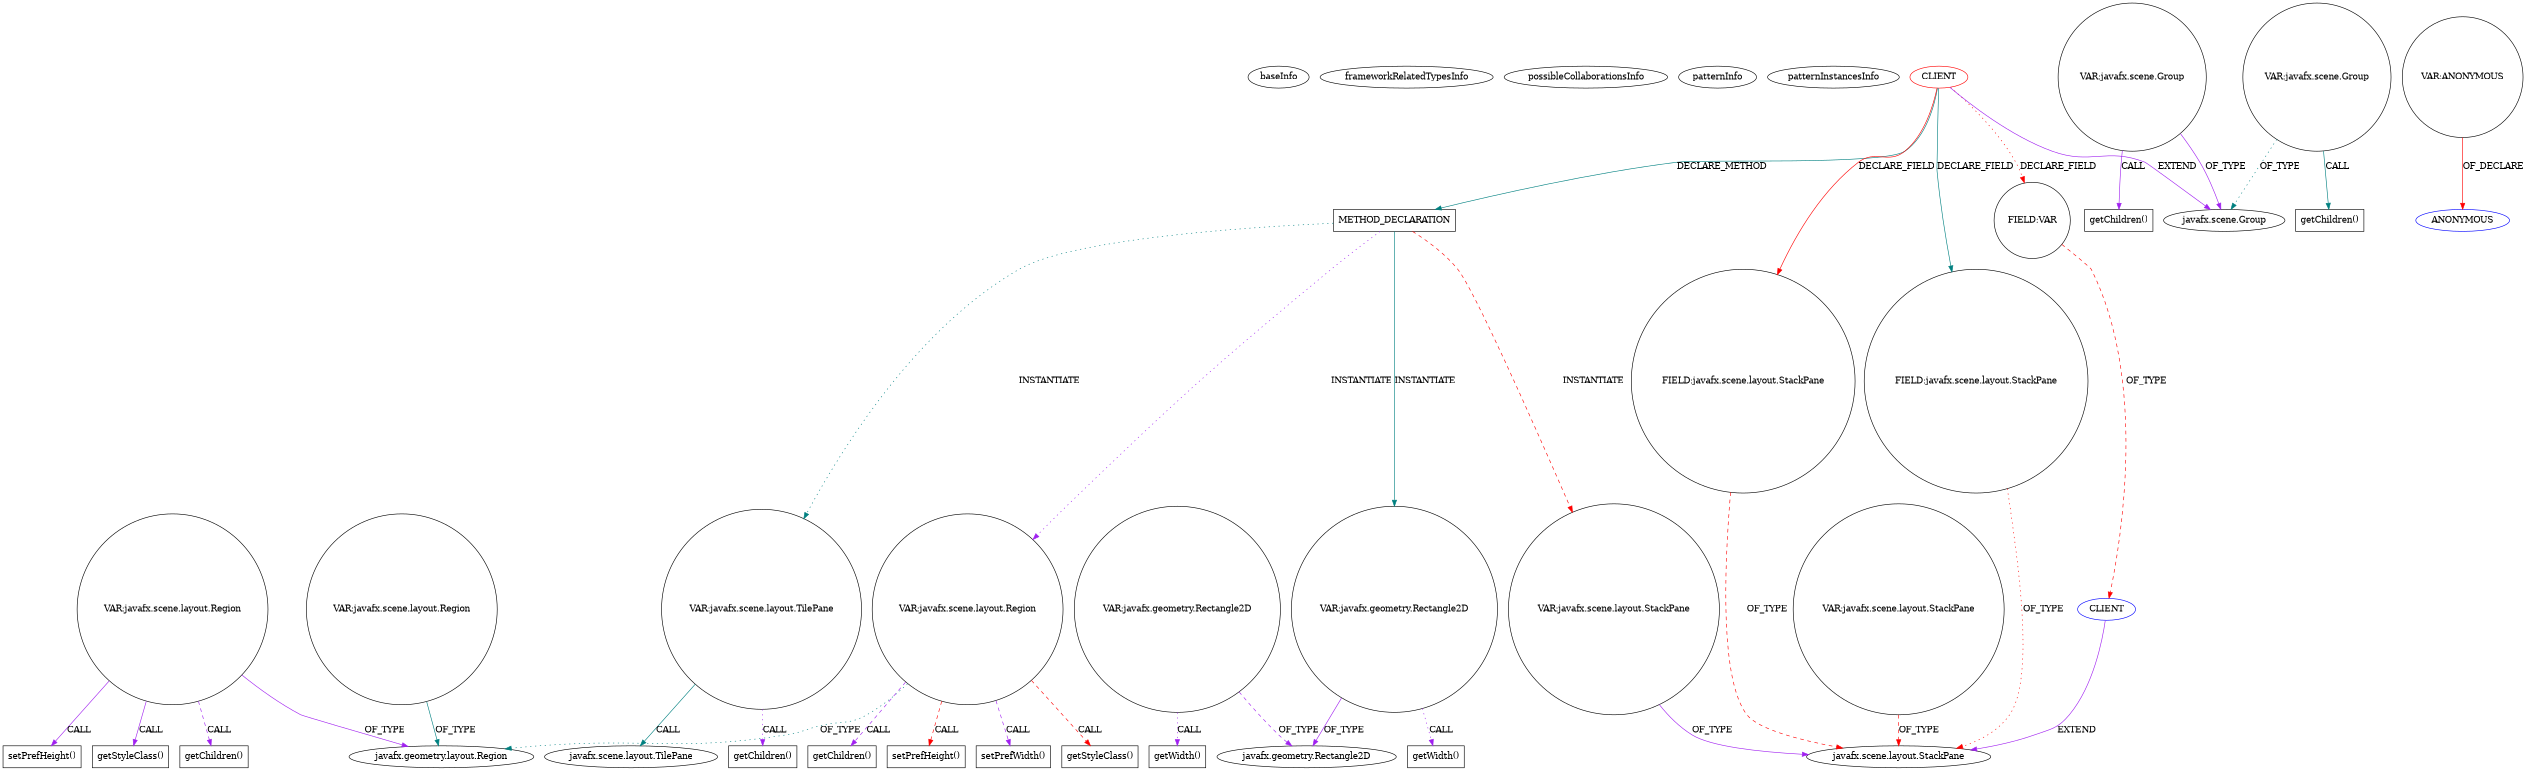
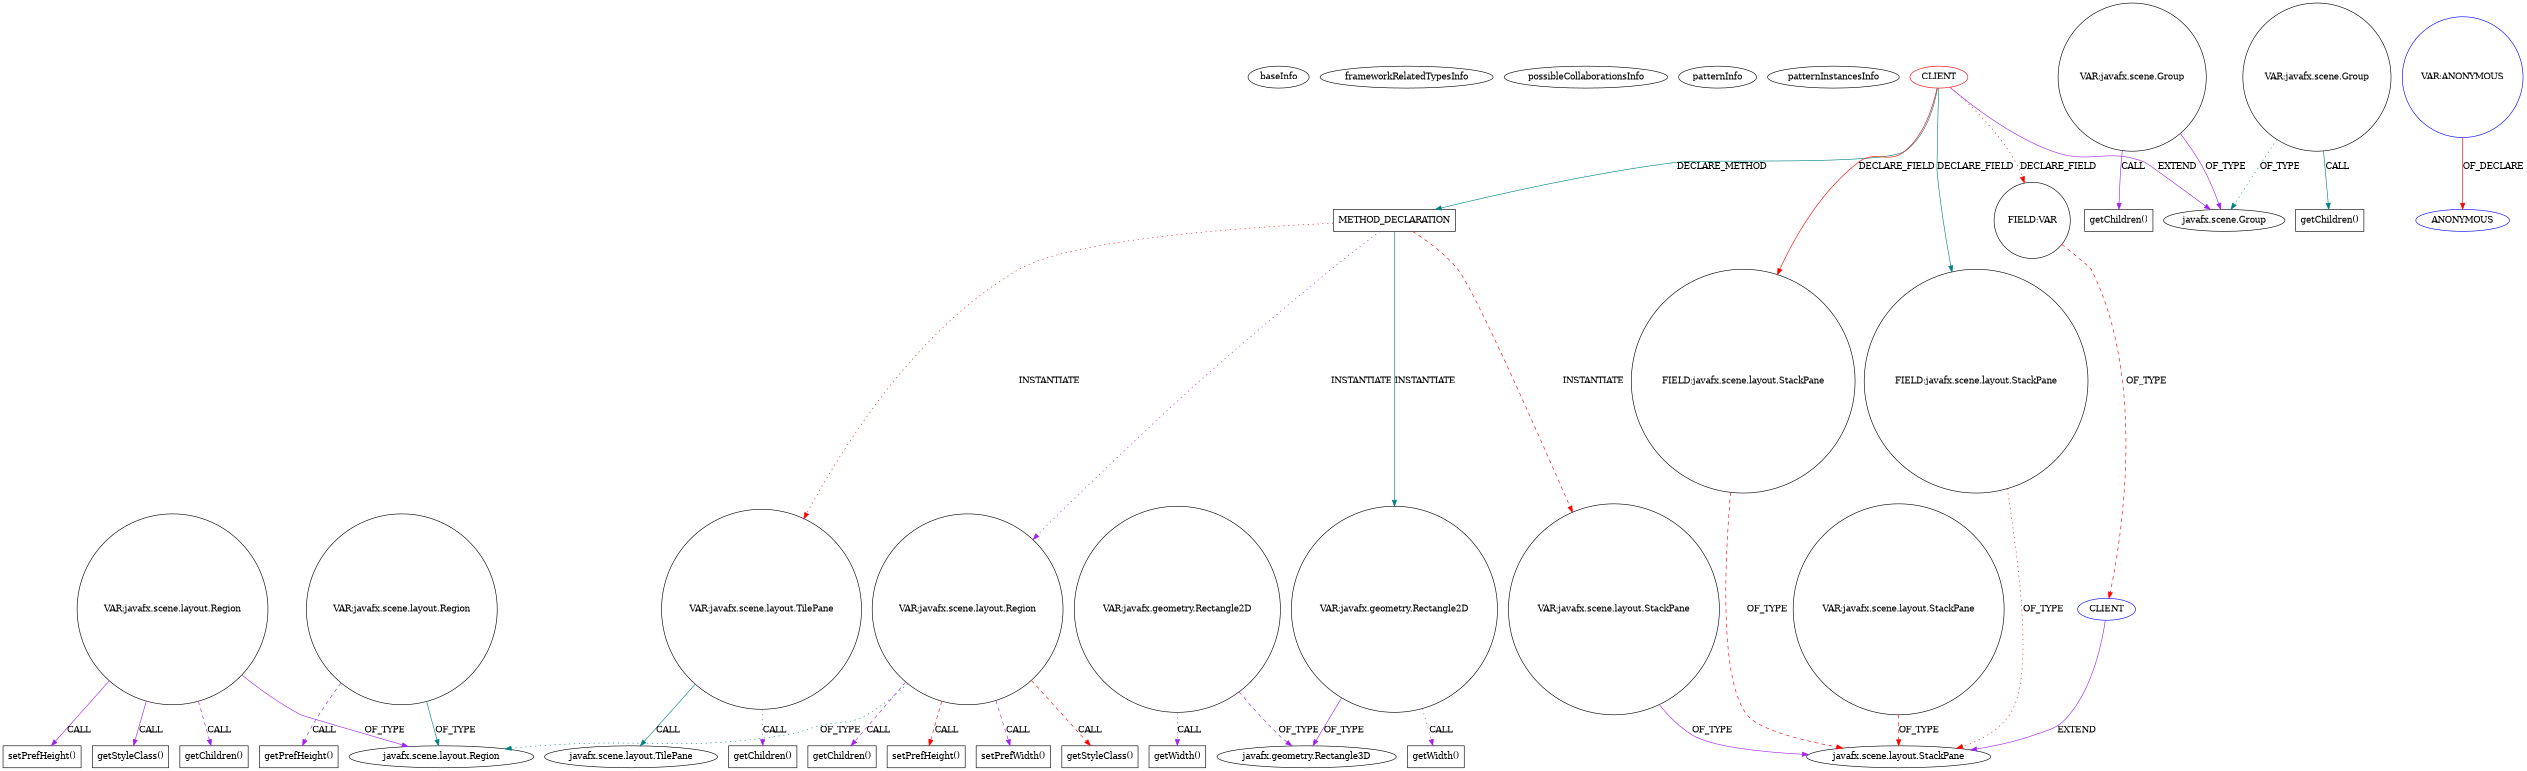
  digraph {
    node [isFrameworkType=false shape=circle vertexType=INSIDE_CALL]
    edge [color=purple style=solid]
    baseInfo [category=pattern graphId=3912 isAnonymous=false possibleRelation=true isFrameworkType="" shape="" vertexType=""]
    frameworkRelatedTypesInfo [0="javafx.scene.Group" isFrameworkType="" shape="" vertexType=""]
    possibleCollaborationsInfo [0="3912~FIELD_TYPE_DECLARATION-~javafx.scene.Group ~javafx.scene.layout.StackPane ~false~false" isFrameworkType="" shape="" vertexType=""]
    patternInfo [frequency=2.0 patternRootClient=0 isFrameworkType="" shape="" vertexType=""]
    patternInstancesInfo [0="UrsKR-fxcalendar~/UrsKR-fxcalendar/fxcalendar-master/src/main/java/com/sai/javafx/calendar/BasePane.java~BasePane~1540" 1="UrsKR-fxcalendar~/UrsKR-fxcalendar/fxcalendar-master/src/main/java/com/sai/javafx/calendar/TopPane.java~TopPane~1530" isFrameworkType="" shape="" vertexType=""]
    n6 [label="VAR:javafx.scene.layout.TilePane" vertexType=VARIABLE_EXPRESION]
    n7 [label="javafx.scene.layout.TilePane" vertexType=FRAMEWORK_CLASS_TYPE shape=""]
    n8 [label="getChildren()" shape=box]
    n9 [label=METHOD_DECLARATION shape=box vertexType=CLIENT_METHOD_DECLARATION]
    n10 [label="VAR:javafx.scene.layout.Region" vertexType=VARIABLE_EXPRESION]
    n11 [label="VAR:javafx.geometry.Rectangle2D" vertexType=VARIABLE_EXPRESION]
    n12 [label="VAR:javafx.scene.layout.StackPane" vertexType=VARIABLE_EXPRESION]
-   n13 [label="javafx.geometry.layout.Region" vertexType=FRAMEWORK_CLASS_TYPE shape=""]
+   n13 [label="javafx.scene.layout.Region" vertexType=FRAMEWORK_CLASS_TYPE shape=""]
    n14 [label="getChildren()" shape=box]
    n15 [label="setPrefHeight()" shape=box]
    n16 [label="setPrefWidth()" shape=box]
    n17 [label="getStyleClass()" shape=box]
-   n18 [label="VAR:ANONYMOUS" vertexType=VARIABLE_EXPRESION]
+   n18 [label="VAR:ANONYMOUS" vertexType=VARIABLE_EXPRESION color=blue]
    n19 [color=blue label=ANONYMOUS vertexType=REFERENCE_ANONYMOUS_DECLARATION shape=""]
    n20 [label="getWidth()" shape=box]
-   n21 [label="javafx.geometry.Rectangle2D" vertexType=FRAMEWORK_CLASS_TYPE shape=""]
+   n21 [label="javafx.geometry.Rectangle3D" vertexType=FRAMEWORK_CLASS_TYPE shape=""]
    n22 [label="javafx.scene.layout.StackPane" vertexType=FRAMEWORK_CLASS_TYPE shape=""]
    n23 [color=red label=CLIENT vertexType=ROOT_CLIENT_CLASS_DECLARATION shape=""]
    n24 [label="FIELD:VAR" vertexType=FIELD_DECLARATION]
    n25 [label="javafx.scene.Group" vertexType=FRAMEWORK_CLASS_TYPE shape=""]
    n26 [label="FIELD:javafx.scene.layout.StackPane" vertexType=FIELD_DECLARATION]
    n27 [label="FIELD:javafx.scene.layout.StackPane" vertexType=FIELD_DECLARATION]
    n28 [color=blue label=CLIENT vertexType=REFERENCE_CLIENT_CLASS_DECLARATION shape=""]
    n29 [label="VAR:javafx.geometry.Rectangle2D" vertexType=VARIABLE_EXPRESION]
    n30 [label="getWidth()" shape=box]
    n31 [label="VAR:javafx.scene.layout.Region" vertexType=VARIABLE_EXPRESION]
+   n32 [label="getPrefHeight()" shape=box]
    n33 [label="VAR:javafx.scene.Group" vertexType=VARIABLE_EXPRESION]
    n34 [label="getChildren()" shape=box]
    n35 [label="VAR:javafx.scene.Group" vertexType=VARIABLE_EXPRESION]
    n36 [label="getChildren()" shape=box]
    n37 [label="VAR:javafx.scene.layout.Region" vertexType=VARIABLE_EXPRESION]
    n38 [label="getChildren()" shape=box]
    n39 [label="setPrefHeight()" shape=box]
    n40 [label="getStyleClass()" shape=box]
    n41 [label="VAR:javafx.scene.layout.StackPane" vertexType=VARIABLE_EXPRESION]
    n6 -> n7 [color=teal label=CALL]
    n6 -> n8 [label=CALL style=dotted]
-   n9 -> n6 [color=teal label=INSTANTIATE style=dotted]
+   n9 -> n6 [color=red label=INSTANTIATE style=dotted]
    n9 -> n10 [label=INSTANTIATE style=dotted]
    n9 -> n11 [color=teal label=INSTANTIATE]
    n9 -> n12 [color=red label=INSTANTIATE style=dashed]
    n10 -> n13 [color=teal label=OF_TYPE style=dotted]
    n10 -> n14 [label=CALL style=dashed]
    n10 -> n15 [color=red label=CALL style=dashed]
    n10 -> n16 [label=CALL style=dashed]
    n10 -> n17 [color=red label=CALL style=dashed]
    n11 -> n20 [label=CALL style=dotted]
    n11 -> n21 [label=OF_TYPE]
    n12 -> n22 [label=OF_TYPE]
    n18 -> n19 [color=red label=OF_DECLARE]
    n23 -> n9 [color=teal label=DECLARE_METHOD]
    n23 -> n24 [color=red label=DECLARE_FIELD style=dotted]
    n23 -> n25 [label=EXTEND]
    n23 -> n26 [color=red label=DECLARE_FIELD]
    n23 -> n27 [color=teal label=DECLARE_FIELD]
    n24 -> n28 [color=red label=OF_TYPE style=dashed]
    n26 -> n22 [color=red label=OF_TYPE style=dashed]
    n27 -> n22 [color=red label=OF_TYPE style=dotted]
    n28 -> n22 [label=EXTEND]
    n29 -> n21 [label=OF_TYPE style=dashed]
    n29 -> n30 [label=CALL style=dotted]
    n31 -> n13 [color=teal label=OF_TYPE]
+   n31 -> n32 [label=CALL style=dashed]
    n33 -> n25 [label=OF_TYPE]
    n33 -> n34 [label=CALL]
    n35 -> n25 [color=teal label=OF_TYPE style=dotted]
    n35 -> n36 [color=teal label=CALL]
    n37 -> n13 [label=OF_TYPE]
    n37 -> n38 [label=CALL style=dashed]
    n37 -> n39 [label=CALL]
    n37 -> n40 [label=CALL]
    n41 -> n22 [color=red label=OF_TYPE style=dashed]
  }
